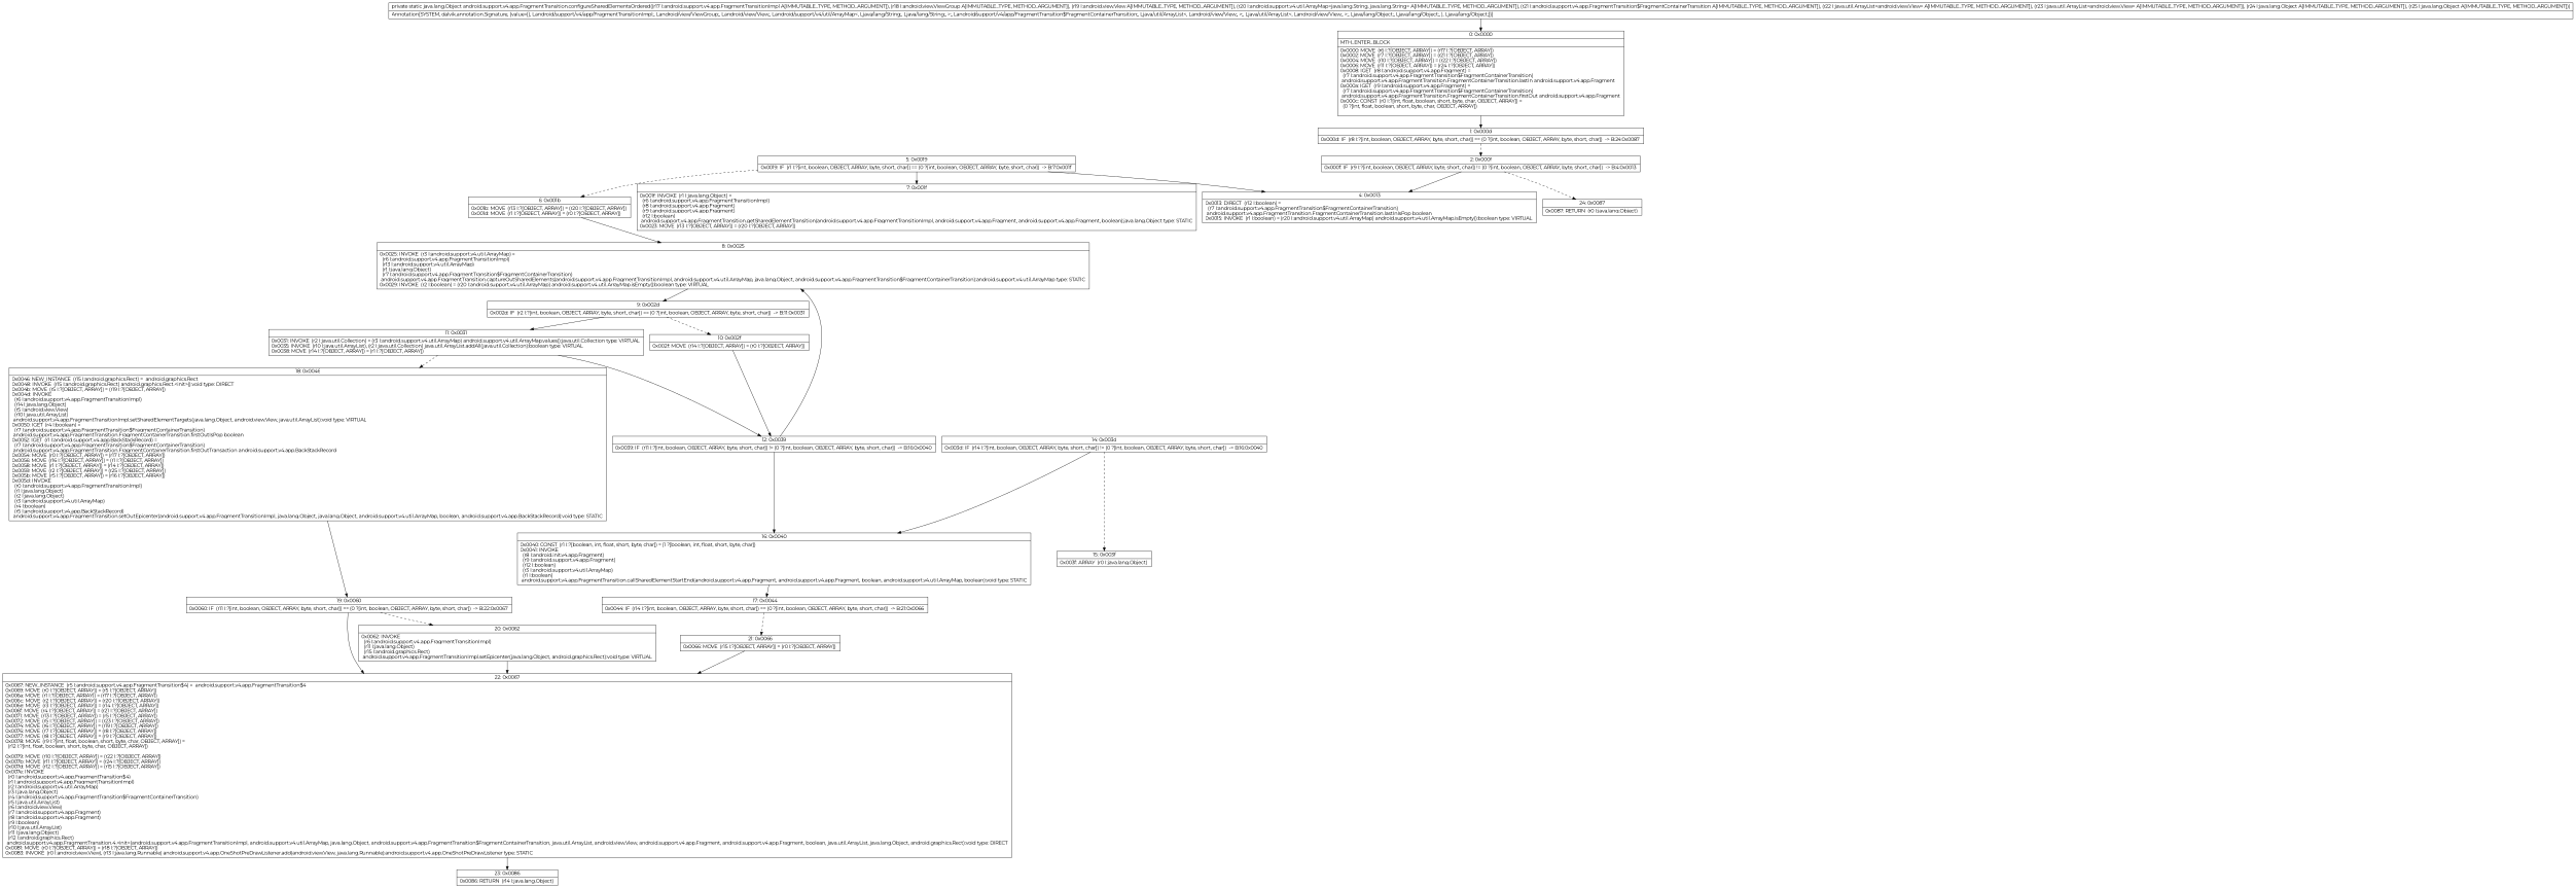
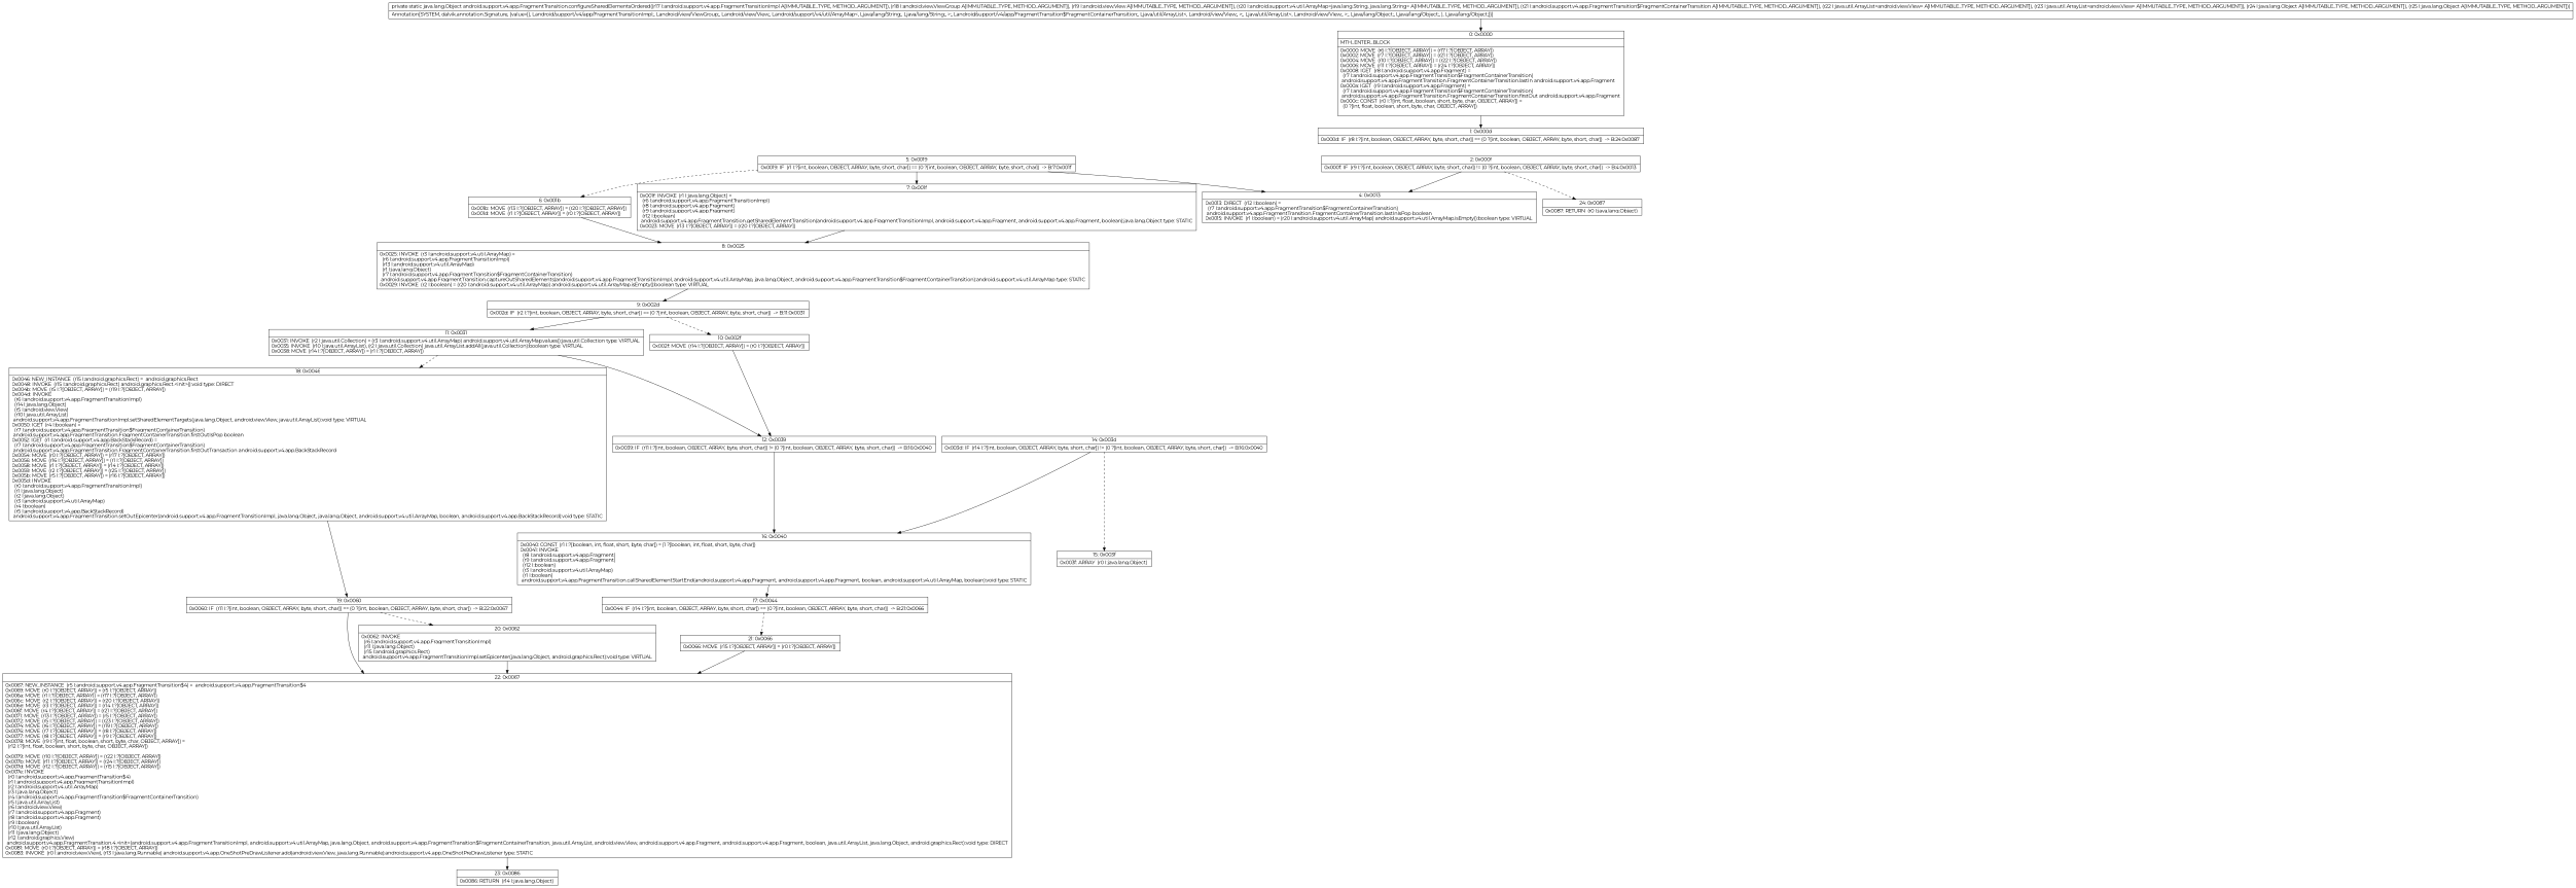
  digraph {
    fontname=Montserrat
    node [fontname=Montserrat shape=record]
    edge [fontname=Montserrat]
    n1 [label="{0\:\ 0x0000|MTH_ENTER_BLOCK\l|0x0000: MOVE  (r6 I:?[OBJECT, ARRAY]) = (r17 I:?[OBJECT, ARRAY]) \l0x0002: MOVE  (r7 I:?[OBJECT, ARRAY]) = (r21 I:?[OBJECT, ARRAY]) \l0x0004: MOVE  (r10 I:?[OBJECT, ARRAY]) = (r22 I:?[OBJECT, ARRAY]) \l0x0006: MOVE  (r11 I:?[OBJECT, ARRAY]) = (r24 I:?[OBJECT, ARRAY]) \l0x0008: IGET  (r8 I:android.support.v4.app.Fragment) = \l  (r7 I:android.support.v4.app.FragmentTransition$FragmentContainerTransition)\l android.support.v4.app.FragmentTransition.FragmentContainerTransition.lastIn android.support.v4.app.Fragment \l0x000a: IGET  (r9 I:android.support.v4.app.Fragment) = \l  (r7 I:android.support.v4.app.FragmentTransition$FragmentContainerTransition)\l android.support.v4.app.FragmentTransition.FragmentContainerTransition.firstOut android.support.v4.app.Fragment \l0x000c: CONST  (r0 I:?[int, float, boolean, short, byte, char, OBJECT, ARRAY]) = \l  (0 ?[int, float, boolean, short, byte, char, OBJECT, ARRAY])\l \l}"]
    n2 [label="{1\:\ 0x000d|0x000d: IF  (r8 I:?[int, boolean, OBJECT, ARRAY, byte, short, char]) == (0 ?[int, boolean, OBJECT, ARRAY, byte, short, char])  \-\> B:24:0x0087 \l}"]
    n3 [label="{2\:\ 0x000f|0x000f: IF  (r9 I:?[int, boolean, OBJECT, ARRAY, byte, short, char]) != (0 ?[int, boolean, OBJECT, ARRAY, byte, short, char])  \-\> B:4:0x0013 \l}"]
    n4 [label="{24\:\ 0x0087|0x0087: RETURN  (r0 I:java.lang.Object) \l}"]
    n5 [label="{4\:\ 0x0013|0x0013: DIRECT  (r12 I:boolean) = \l  (r7 I:android.support.v4.app.FragmentTransition$FragmentContainerTransition)\l android.support.v4.app.FragmentTransition.FragmentContainerTransition.lastInIsPop boolean \l0x0015: INVOKE  (r1 I:boolean) = (r20 I:android.support.v4.util.ArrayMap) android.support.v4.util.ArrayMap.isEmpty():boolean type: VIRTUAL \l}"]
    n6 [label="{5\:\ 0x0019|0x0019: IF  (r1 I:?[int, boolean, OBJECT, ARRAY, byte, short, char]) == (0 ?[int, boolean, OBJECT, ARRAY, byte, short, char])  \-\> B:7:0x001f \l}"]
    n7 [label="{6\:\ 0x001b|0x001b: MOVE  (r13 I:?[OBJECT, ARRAY]) = (r20 I:?[OBJECT, ARRAY]) \l0x001d: MOVE  (r1 I:?[OBJECT, ARRAY]) = (r0 I:?[OBJECT, ARRAY]) \l}"]
    n8 [label="{7\:\ 0x001f|0x001f: INVOKE  (r1 I:java.lang.Object) = \l  (r6 I:android.support.v4.app.FragmentTransitionImpl)\l  (r8 I:android.support.v4.app.Fragment)\l  (r9 I:android.support.v4.app.Fragment)\l  (r12 I:boolean)\l android.support.v4.app.FragmentTransition.getSharedElementTransition(android.support.v4.app.FragmentTransitionImpl, android.support.v4.app.Fragment, android.support.v4.app.Fragment, boolean):java.lang.Object type: STATIC \l0x0023: MOVE  (r13 I:?[OBJECT, ARRAY]) = (r20 I:?[OBJECT, ARRAY]) \l}"]
    n9 [label="{8\:\ 0x0025|0x0025: INVOKE  (r3 I:android.support.v4.util.ArrayMap) = \l  (r6 I:android.support.v4.app.FragmentTransitionImpl)\l  (r13 I:android.support.v4.util.ArrayMap)\l  (r1 I:java.lang.Object)\l  (r7 I:android.support.v4.app.FragmentTransition$FragmentContainerTransition)\l android.support.v4.app.FragmentTransition.captureOutSharedElements(android.support.v4.app.FragmentTransitionImpl, android.support.v4.util.ArrayMap, java.lang.Object, android.support.v4.app.FragmentTransition$FragmentContainerTransition):android.support.v4.util.ArrayMap type: STATIC \l0x0029: INVOKE  (r2 I:boolean) = (r20 I:android.support.v4.util.ArrayMap) android.support.v4.util.ArrayMap.isEmpty():boolean type: VIRTUAL \l}"]
    n10 [label="{9\:\ 0x002d|0x002d: IF  (r2 I:?[int, boolean, OBJECT, ARRAY, byte, short, char]) == (0 ?[int, boolean, OBJECT, ARRAY, byte, short, char])  \-\> B:11:0x0031 \l}"]
    n11 [label="{10\:\ 0x002f|0x002f: MOVE  (r14 I:?[OBJECT, ARRAY]) = (r0 I:?[OBJECT, ARRAY]) \l}"]
    n12 [label="{11\:\ 0x0031|0x0031: INVOKE  (r2 I:java.util.Collection) = (r3 I:android.support.v4.util.ArrayMap) android.support.v4.util.ArrayMap.values():java.util.Collection type: VIRTUAL \l0x0035: INVOKE  (r10 I:java.util.ArrayList), (r2 I:java.util.Collection) java.util.ArrayList.addAll(java.util.Collection):boolean type: VIRTUAL \l0x0038: MOVE  (r14 I:?[OBJECT, ARRAY]) = (r1 I:?[OBJECT, ARRAY]) \l}"]
    n13 [label="{12\:\ 0x0039|0x0039: IF  (r11 I:?[int, boolean, OBJECT, ARRAY, byte, short, char]) != (0 ?[int, boolean, OBJECT, ARRAY, byte, short, char])  \-\> B:16:0x0040 \l}"]
    n14 [label="{18\:\ 0x0046|0x0046: NEW_INSTANCE  (r15 I:android.graphics.Rect) =  android.graphics.Rect \l0x0048: INVOKE  (r15 I:android.graphics.Rect) android.graphics.Rect.\<init\>():void type: DIRECT \l0x004b: MOVE  (r5 I:?[OBJECT, ARRAY]) = (r19 I:?[OBJECT, ARRAY]) \l0x004d: INVOKE  \l  (r6 I:android.support.v4.app.FragmentTransitionImpl)\l  (r14 I:java.lang.Object)\l  (r5 I:android.view.View)\l  (r10 I:java.util.ArrayList)\l android.support.v4.app.FragmentTransitionImpl.setSharedElementTargets(java.lang.Object, android.view.View, java.util.ArrayList):void type: VIRTUAL \l0x0050: IGET  (r4 I:boolean) = \l  (r7 I:android.support.v4.app.FragmentTransition$FragmentContainerTransition)\l android.support.v4.app.FragmentTransition.FragmentContainerTransition.firstOutIsPop boolean \l0x0052: IGET  (r1 I:android.support.v4.app.BackStackRecord) = \l  (r7 I:android.support.v4.app.FragmentTransition$FragmentContainerTransition)\l android.support.v4.app.FragmentTransition.FragmentContainerTransition.firstOutTransaction android.support.v4.app.BackStackRecord \l0x0054: MOVE  (r0 I:?[OBJECT, ARRAY]) = (r17 I:?[OBJECT, ARRAY]) \l0x0056: MOVE  (r16 I:?[OBJECT, ARRAY]) = (r1 I:?[OBJECT, ARRAY]) \l0x0058: MOVE  (r1 I:?[OBJECT, ARRAY]) = (r14 I:?[OBJECT, ARRAY]) \l0x0059: MOVE  (r2 I:?[OBJECT, ARRAY]) = (r25 I:?[OBJECT, ARRAY]) \l0x005b: MOVE  (r5 I:?[OBJECT, ARRAY]) = (r16 I:?[OBJECT, ARRAY]) \l0x005d: INVOKE  \l  (r0 I:android.support.v4.app.FragmentTransitionImpl)\l  (r1 I:java.lang.Object)\l  (r2 I:java.lang.Object)\l  (r3 I:android.support.v4.util.ArrayMap)\l  (r4 I:boolean)\l  (r5 I:android.support.v4.app.BackStackRecord)\l android.support.v4.app.FragmentTransition.setOutEpicenter(android.support.v4.app.FragmentTransitionImpl, java.lang.Object, java.lang.Object, android.support.v4.util.ArrayMap, boolean, android.support.v4.app.BackStackRecord):void type: STATIC \l}"]
-   n15 [label="{16\:\ 0x0040|0x0040: CONST  (r1 I:?[boolean, int, float, short, byte, char]) = (1 ?[boolean, int, float, short, byte, char]) \l0x0041: INVOKE  \l  (r8 I:android.init.v4.app.Fragment)\l  (r9 I:android.support.v4.app.Fragment)\l  (r12 I:boolean)\l  (r3 I:android.support.v4.util.ArrayMap)\l  (r1 I:boolean)\l android.support.v4.app.FragmentTransition.callSharedElementStartEnd(android.support.v4.app.Fragment, android.support.v4.app.Fragment, boolean, android.support.v4.util.ArrayMap, boolean):void type: STATIC \l}"]
+   n15 [label="{16\:\ 0x0040|0x0040: CONST  (r1 I:?[boolean, int, float, short, byte, char]) = (1 ?[boolean, int, float, short, byte, char]) \l0x0041: INVOKE  \l  (r8 I:android.support.v4.app.Fragment)\l  (r9 I:android.support.v4.app.Fragment)\l  (r12 I:boolean)\l  (r3 I:android.support.v4.util.ArrayMap)\l  (r1 I:boolean)\l android.support.v4.app.FragmentTransition.callSharedElementStartEnd(android.support.v4.app.Fragment, android.support.v4.app.Fragment, boolean, android.support.v4.util.ArrayMap, boolean):void type: STATIC \l}"]
    n16 [label="{17\:\ 0x0044|0x0044: IF  (r14 I:?[int, boolean, OBJECT, ARRAY, byte, short, char]) == (0 ?[int, boolean, OBJECT, ARRAY, byte, short, char])  \-\> B:21:0x0066 \l}"]
    n17 [label="{14\:\ 0x003d|0x003d: IF  (r14 I:?[int, boolean, OBJECT, ARRAY, byte, short, char]) != (0 ?[int, boolean, OBJECT, ARRAY, byte, short, char])  \-\> B:16:0x0040 \l}"]
    n18 [label="{15\:\ 0x003f|0x003f: ARRAY  (r0 I:java.lang.Object) \l}"]
    n19 [label="{21\:\ 0x0066|0x0066: MOVE  (r15 I:?[OBJECT, ARRAY]) = (r0 I:?[OBJECT, ARRAY]) \l}"]
    n20 [label="{19\:\ 0x0060|0x0060: IF  (r11 I:?[int, boolean, OBJECT, ARRAY, byte, short, char]) == (0 ?[int, boolean, OBJECT, ARRAY, byte, short, char])  \-\> B:22:0x0067 \l}"]
-   n21 [label="{22\:\ 0x0067|0x0067: NEW_INSTANCE  (r5 I:android.support.v4.app.FragmentTransition$4) =  android.support.v4.app.FragmentTransition$4 \l0x0069: MOVE  (r0 I:?[OBJECT, ARRAY]) = (r5 I:?[OBJECT, ARRAY]) \l0x006a: MOVE  (r1 I:?[OBJECT, ARRAY]) = (r17 I:?[OBJECT, ARRAY]) \l0x006c: MOVE  (r2 I:?[OBJECT, ARRAY]) = (r20 I:?[OBJECT, ARRAY]) \l0x006e: MOVE  (r3 I:?[OBJECT, ARRAY]) = (r14 I:?[OBJECT, ARRAY]) \l0x006f: MOVE  (r4 I:?[OBJECT, ARRAY]) = (r21 I:?[OBJECT, ARRAY]) \l0x0071: MOVE  (r13 I:?[OBJECT, ARRAY]) = (r5 I:?[OBJECT, ARRAY]) \l0x0072: MOVE  (r5 I:?[OBJECT, ARRAY]) = (r23 I:?[OBJECT, ARRAY]) \l0x0074: MOVE  (r6 I:?[OBJECT, ARRAY]) = (r19 I:?[OBJECT, ARRAY]) \l0x0076: MOVE  (r7 I:?[OBJECT, ARRAY]) = (r8 I:?[OBJECT, ARRAY]) \l0x0077: MOVE  (r8 I:?[OBJECT, ARRAY]) = (r9 I:?[OBJECT, ARRAY]) \l0x0078: MOVE  (r9 I:?[int, float, boolean, short, byte, char, OBJECT, ARRAY]) = \l  (r12 I:?[int, float, boolean, short, byte, char, OBJECT, ARRAY])\l \l0x0079: MOVE  (r10 I:?[OBJECT, ARRAY]) = (r22 I:?[OBJECT, ARRAY]) \l0x007b: MOVE  (r11 I:?[OBJECT, ARRAY]) = (r24 I:?[OBJECT, ARRAY]) \l0x007d: MOVE  (r12 I:?[OBJECT, ARRAY]) = (r15 I:?[OBJECT, ARRAY]) \l0x007e: INVOKE  \l  (r0 I:android.support.v4.app.FragmentTransition$4)\l  (r1 I:android.support.v4.app.FragmentTransitionImpl)\l  (r2 I:android.support.v4.util.ArrayMap)\l  (r3 I:java.lang.Object)\l  (r4 I:android.support.v4.app.FragmentTransition$FragmentContainerTransition)\l  (r5 I:java.util.ArrayList)\l  (r6 I:android.view.View)\l  (r7 I:android.support.v4.app.Fragment)\l  (r8 I:android.support.v4.app.Fragment)\l  (r9 I:boolean)\l  (r10 I:java.util.ArrayList)\l  (r11 I:java.lang.Object)\l  (r12 I:android.graphics.Rect)\l android.support.v4.app.FragmentTransition.4.\<init\>(android.support.v4.app.FragmentTransitionImpl, android.support.v4.util.ArrayMap, java.lang.Object, android.support.v4.app.FragmentTransition$FragmentContainerTransition, java.util.ArrayList, android.view.View, android.support.v4.app.Fragment, android.support.v4.app.Fragment, boolean, java.util.ArrayList, java.lang.Object, android.graphics.Rect):void type: DIRECT \l0x0081: MOVE  (r0 I:?[OBJECT, ARRAY]) = (r18 I:?[OBJECT, ARRAY]) \l0x0083: INVOKE  (r0 I:android.view.View), (r13 I:java.lang.Runnable) android.support.v4.app.OneShotPreDrawListener.add(android.view.View, java.lang.Runnable):android.support.v4.app.OneShotPreDrawListener type: STATIC \l}"]
+   n21 [label="{22\:\ 0x0067|0x0067: NEW_INSTANCE  (r5 I:android.support.v4.app.FragmentTransition$4) =  android.support.v4.app.FragmentTransition$4 \l0x0069: MOVE  (r0 I:?[OBJECT, ARRAY]) = (r5 I:?[OBJECT, ARRAY]) \l0x006a: MOVE  (r1 I:?[OBJECT, ARRAY]) = (r17 I:?[OBJECT, ARRAY]) \l0x006c: MOVE  (r2 I:?[OBJECT, ARRAY]) = (r20 I:?[OBJECT, ARRAY]) \l0x006e: MOVE  (r3 I:?[OBJECT, ARRAY]) = (r14 I:?[OBJECT, ARRAY]) \l0x006f: MOVE  (r4 I:?[OBJECT, ARRAY]) = (r21 I:?[OBJECT, ARRAY]) \l0x0071: MOVE  (r13 I:?[OBJECT, ARRAY]) = (r5 I:?[OBJECT, ARRAY]) \l0x0072: MOVE  (r5 I:?[OBJECT, ARRAY]) = (r23 I:?[OBJECT, ARRAY]) \l0x0074: MOVE  (r6 I:?[OBJECT, ARRAY]) = (r19 I:?[OBJECT, ARRAY]) \l0x0076: MOVE  (r7 I:?[OBJECT, ARRAY]) = (r8 I:?[OBJECT, ARRAY]) \l0x0077: MOVE  (r8 I:?[OBJECT, ARRAY]) = (r9 I:?[OBJECT, ARRAY]) \l0x0078: MOVE  (r9 I:?[int, float, boolean, short, byte, char, OBJECT, ARRAY]) = \l  (r12 I:?[int, float, boolean, short, byte, char, OBJECT, ARRAY])\l \l0x0079: MOVE  (r10 I:?[OBJECT, ARRAY]) = (r22 I:?[OBJECT, ARRAY]) \l0x007b: MOVE  (r11 I:?[OBJECT, ARRAY]) = (r24 I:?[OBJECT, ARRAY]) \l0x007d: MOVE  (r12 I:?[OBJECT, ARRAY]) = (r15 I:?[OBJECT, ARRAY]) \l0x007e: INVOKE  \l  (r0 I:android.support.v4.app.FragmentTransition$4)\l  (r1 I:android.support.v4.app.FragmentTransitionImpl)\l  (r2 I:android.support.v4.util.ArrayMap)\l  (r3 I:java.lang.Object)\l  (r4 I:android.support.v4.app.FragmentTransition$FragmentContainerTransition)\l  (r5 I:java.util.ArrayList)\l  (r6 I:android.view.View)\l  (r7 I:android.support.v4.app.Fragment)\l  (r8 I:android.support.v4.app.Fragment)\l  (r9 I:boolean)\l  (r10 I:java.util.ArrayList)\l  (r11 I:java.lang.Object)\l  (r12 I:android.graphics.View)\l android.support.v4.app.FragmentTransition.4.\<init\>(android.support.v4.app.FragmentTransitionImpl, android.support.v4.util.ArrayMap, java.lang.Object, android.support.v4.app.FragmentTransition$FragmentContainerTransition, java.util.ArrayList, android.view.View, android.support.v4.app.Fragment, android.support.v4.app.Fragment, boolean, java.util.ArrayList, java.lang.Object, android.graphics.Rect):void type: DIRECT \l0x0081: MOVE  (r0 I:?[OBJECT, ARRAY]) = (r18 I:?[OBJECT, ARRAY]) \l0x0083: INVOKE  (r0 I:android.view.View), (r13 I:java.lang.Runnable) android.support.v4.app.OneShotPreDrawListener.add(android.view.View, java.lang.Runnable):android.support.v4.app.OneShotPreDrawListener type: STATIC \l}"]
    n22 [label="{20\:\ 0x0062|0x0062: INVOKE  \l  (r6 I:android.support.v4.app.FragmentTransitionImpl)\l  (r11 I:java.lang.Object)\l  (r15 I:android.graphics.Rect)\l android.support.v4.app.FragmentTransitionImpl.setEpicenter(java.lang.Object, android.graphics.Rect):void type: VIRTUAL \l}"]
    n23 [label="{23\:\ 0x0086|0x0086: RETURN  (r14 I:java.lang.Object) \l}"]
    n24 [label="{private static java.lang.Object android.support.v4.app.FragmentTransition.configureSharedElementsOrdered((r17 I:android.support.v4.app.FragmentTransitionImpl A[IMMUTABLE_TYPE, METHOD_ARGUMENT]), (r18 I:android.view.ViewGroup A[IMMUTABLE_TYPE, METHOD_ARGUMENT]), (r19 I:android.view.View A[IMMUTABLE_TYPE, METHOD_ARGUMENT]), (r20 I:android.support.v4.util.ArrayMap\<java.lang.String, java.lang.String\> A[IMMUTABLE_TYPE, METHOD_ARGUMENT]), (r21 I:android.support.v4.app.FragmentTransition$FragmentContainerTransition A[IMMUTABLE_TYPE, METHOD_ARGUMENT]), (r22 I:java.util.ArrayList\<android.view.View\> A[IMMUTABLE_TYPE, METHOD_ARGUMENT]), (r23 I:java.util.ArrayList\<android.view.View\> A[IMMUTABLE_TYPE, METHOD_ARGUMENT]), (r24 I:java.lang.Object A[IMMUTABLE_TYPE, METHOD_ARGUMENT]), (r25 I:java.lang.Object A[IMMUTABLE_TYPE, METHOD_ARGUMENT]))  | Annotation[SYSTEM, dalvik.annotation.Signature, \{value=[(, Landroid\/support\/v4\/app\/FragmentTransitionImpl;, Landroid\/view\/ViewGroup;, Landroid\/view\/View;, Landroid\/support\/v4\/util\/ArrayMap\<, Ljava\/lang\/String;, Ljava\/lang\/String;, \>;, Landroid\/support\/v4\/app\/FragmentTransition$FragmentContainerTransition;, Ljava\/util\/ArrayList\<, Landroid\/view\/View;, \>;, Ljava\/util\/ArrayList\<, Landroid\/view\/View;, \>;, Ljava\/lang\/Object;, Ljava\/lang\/Object;, ), Ljava\/lang\/Object;]\}]\l}"]
    n1 -> n2
-   n2 -> n3 [style=dashed]
    n3 -> n4 [style=dashed]
    n3 -> n5
    n6 -> n5
    n6 -> n7 [style=dashed]
    n6 -> n8
    n7 -> n9
-   n13 -> n9
+   n8 -> n9
    n9 -> n10
    n10 -> n11 [style=dashed]
    n10 -> n12
    n11 -> n13
    n12 -> n13
    n12 -> n14 [style=dashed]
    n13 -> n15
    n14 -> n20
    n15 -> n16
    n16 -> n19 [style=dashed]
    n17 -> n15
    n17 -> n18 [style=dashed]
    n19 -> n21
    n20 -> n21
    n20 -> n22 [style=dashed]
    n21 -> n23
    n22 -> n21
    n24 -> n1
  }
